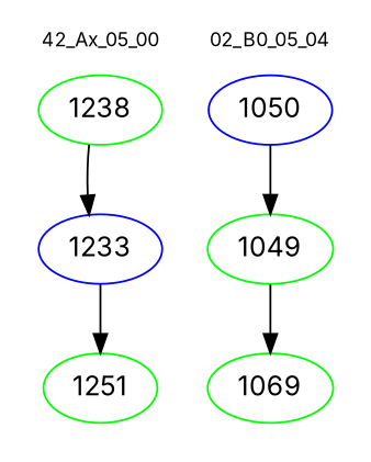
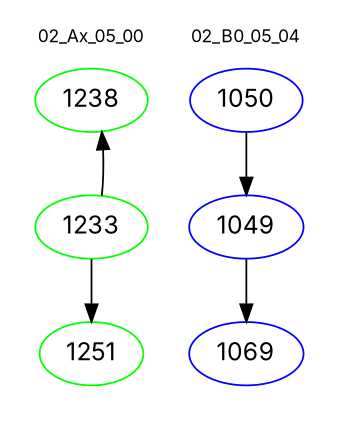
  digraph {
    fontname=Inter
    node [color=green fontname=Inter]
    edge [color=black fontname=Inter]
    n1 [label=1238]
-   n2 [color=blue label=1233]
+   n2 [label=1233]
    n3 [label=1251]
    n4 [color=blue label=1050]
-   n5 [label=1049]
-   n6 [label=1069]
+   n5 [color=blue label=1049]
+   n6 [color=blue label=1069]
    subgraph cluster_1 {
      color=white
      fontsize=10
-     label="42_Ax_05_00"
+     label="02_Ax_05_00"
      n1
      n2
      n3
    }
    subgraph cluster_2 {
      color=white
      fontsize=10
      label="02_B0_05_04"
      n4
      n5
      n6
    }
-   n1 -> n2
+   n2 -> n1
    n2 -> n3
    n4 -> n5
    n5 -> n6
  }
